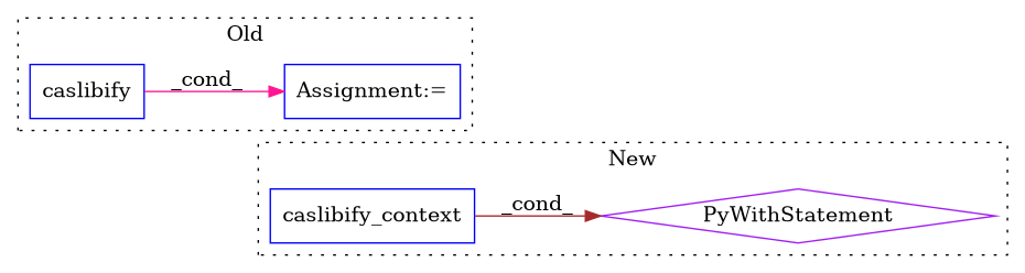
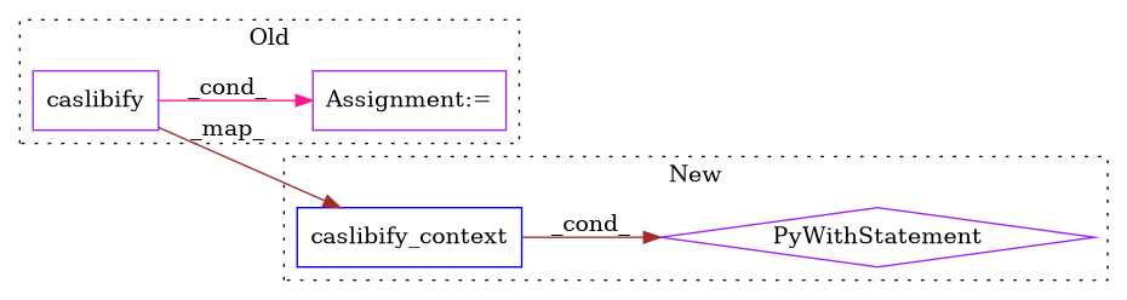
  digraph {
    rankdir=LR
    node [a=32 color=purple shape=box]
    edge [color=brown]
-   n1 [color=blue l="10,1" label=caslibify s="41457,41488"]
-   n2 [a=7 color=blue l=2 label="Assignment:=" s=41455]
+   n1 [l="10,1" label=caslibify s="41457,41488"]
+   n2 [a=7 l=2 label="Assignment:=" s=41455]
    n3 [color=blue l="18,1" label=caslibify_context s="40945,40984"]
    n4 [a=104 l="10,2" label=PyWithStatement s="40935,40985" shape=diamond]
    subgraph cluster_1 {
      label=Old
      style=dotted
      n1
      n2
    }
    subgraph cluster_2 {
      label=New
      style=dotted
      n3
      n4
    }
    n1 -> n2 [color=deeppink label=_cond_]
+   n1 -> n3 [label=_map_]
    n3 -> n4 [label=_cond_]
  }
